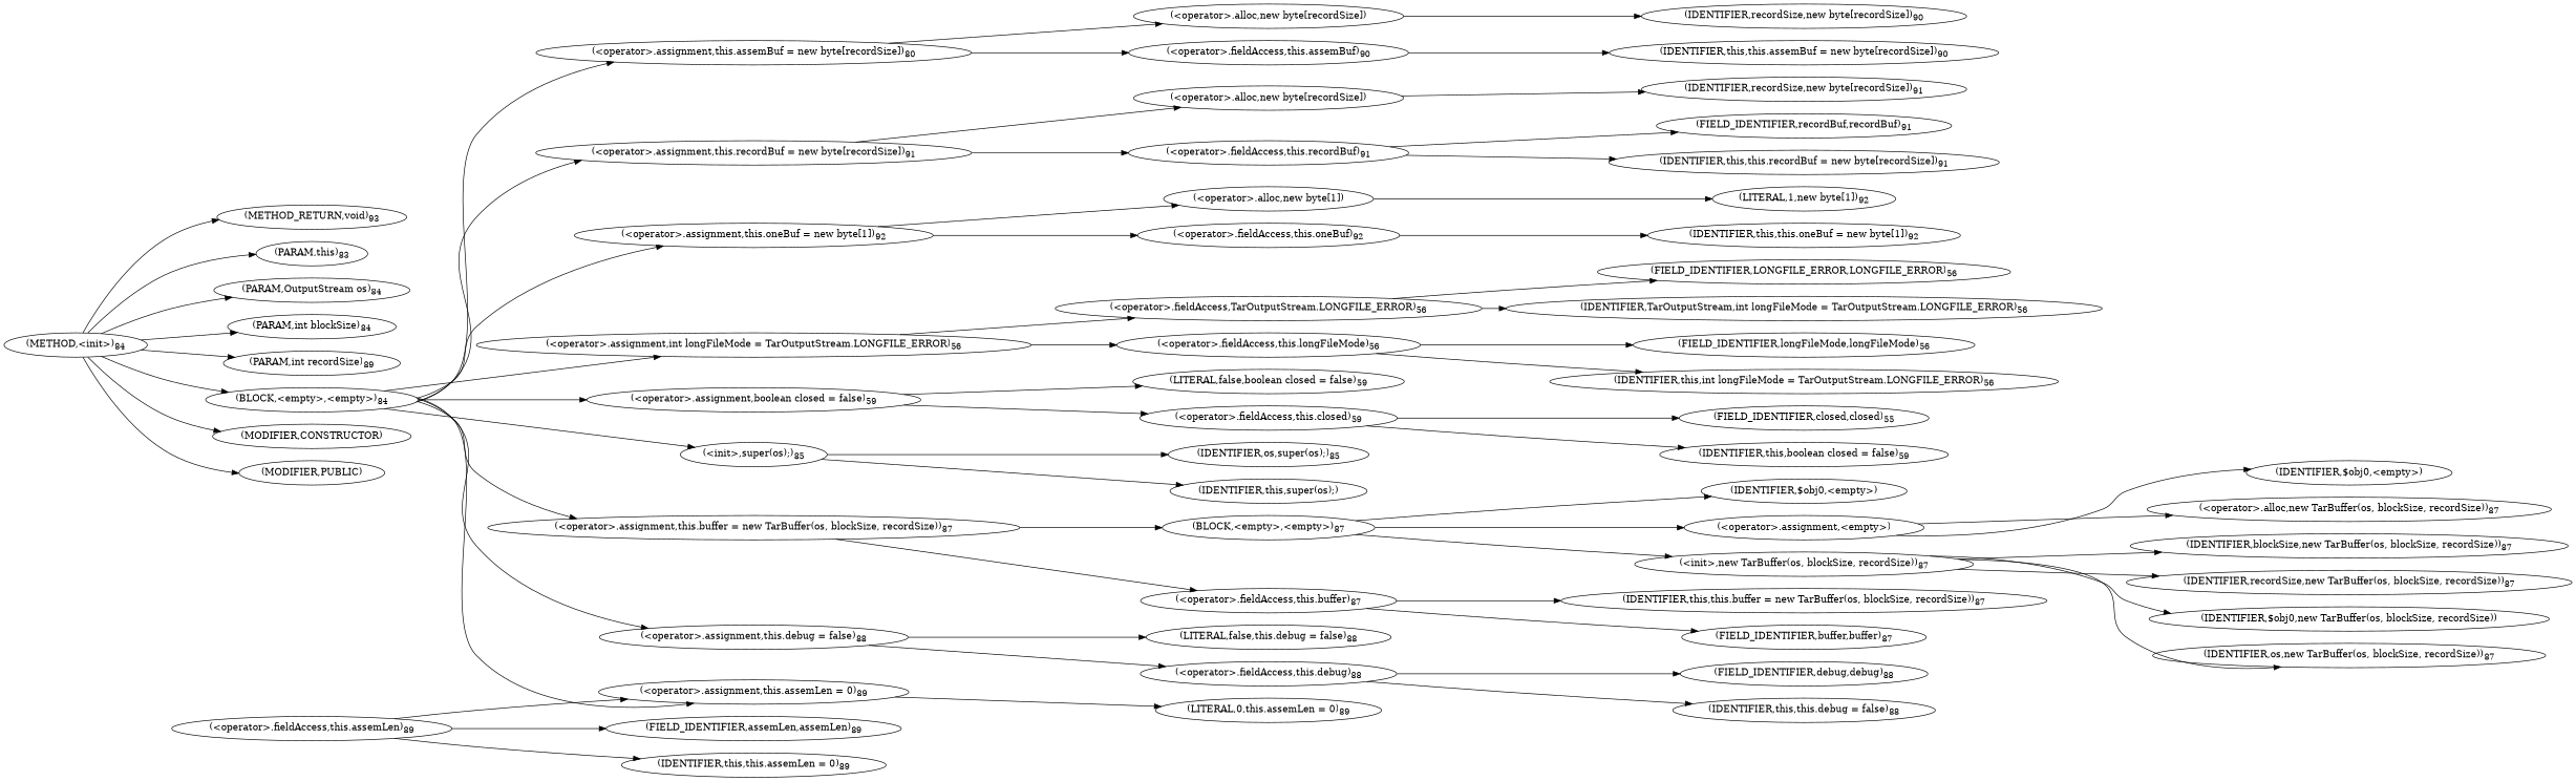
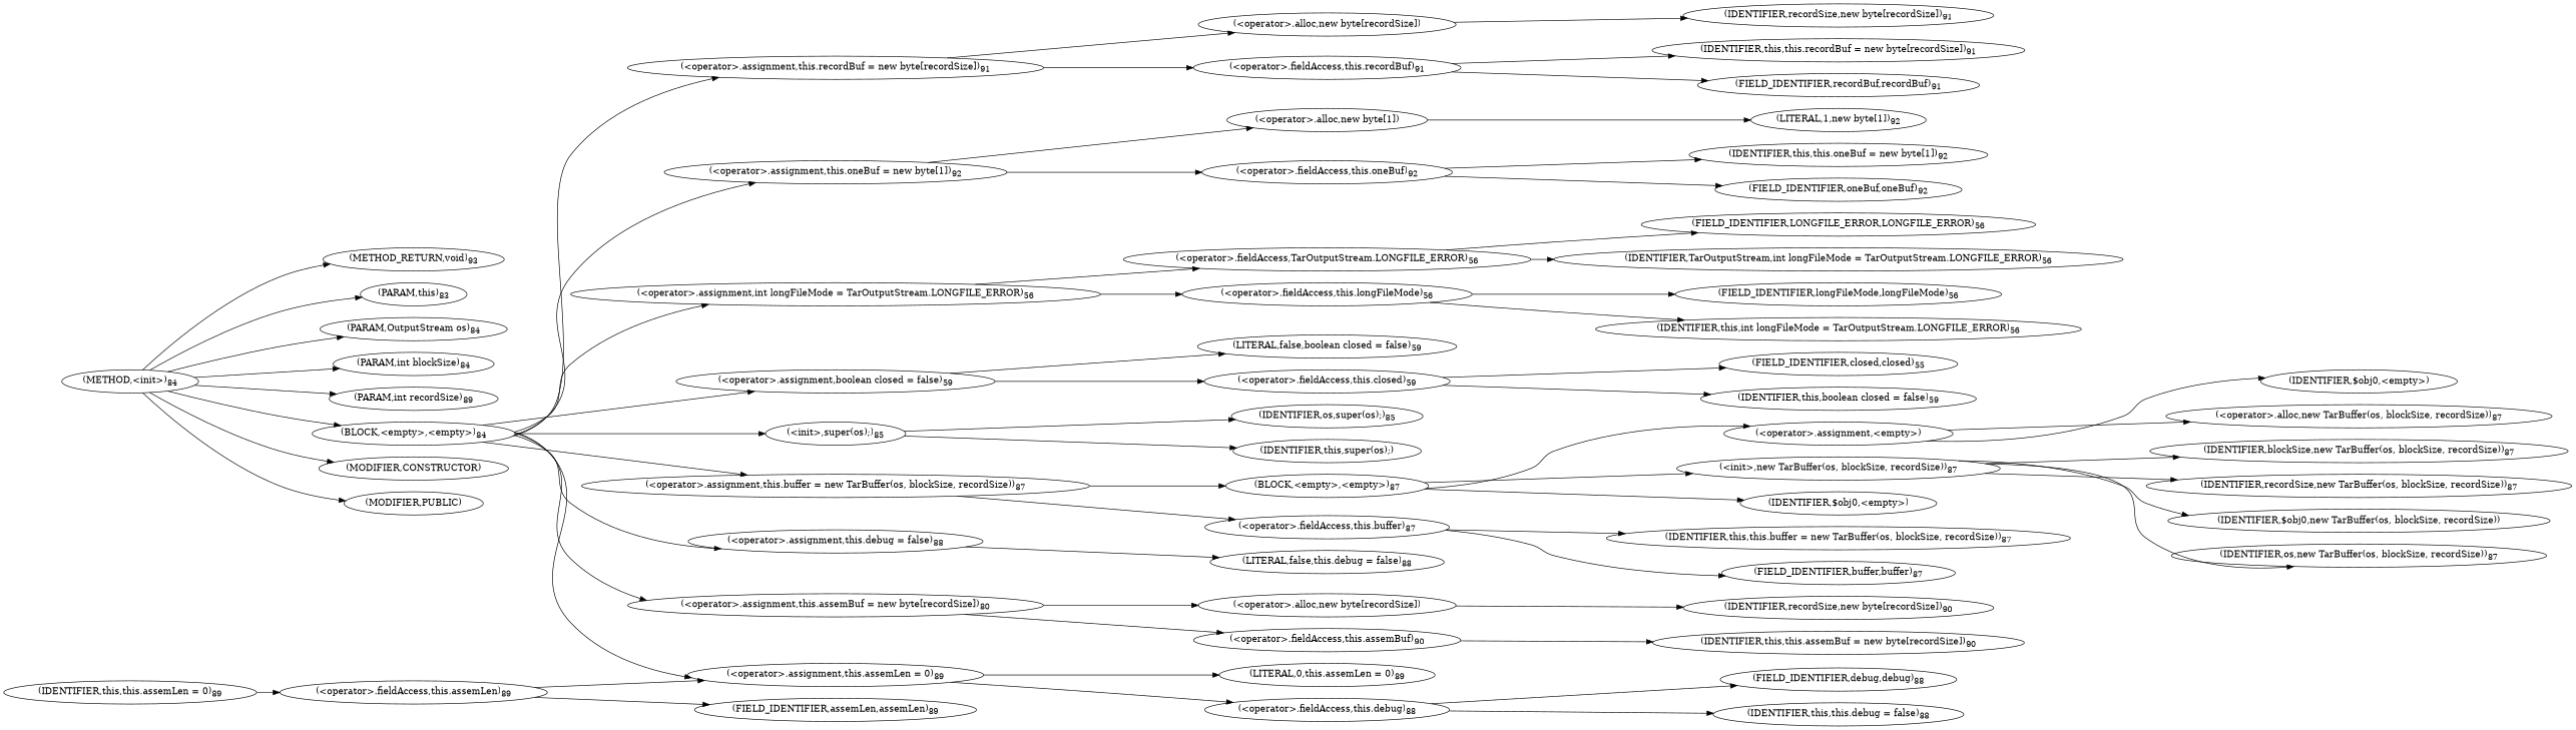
  digraph {
    rankdir=LR
    n1 [label=<(METHOD,&lt;init&gt;)<SUB>84</SUB>>]
    n2 [label=<(PARAM,this)<SUB>83</SUB>>]
    n3 [label=<(PARAM,OutputStream os)<SUB>84</SUB>>]
    n4 [label=<(PARAM,int blockSize)<SUB>84</SUB>>]
    n5 [label=<(PARAM,int recordSize)<SUB>89</SUB>>]
    n6 [label=<(BLOCK,&lt;empty&gt;,&lt;empty&gt;)<SUB>84</SUB>>]
    n7 [label=<(MODIFIER,CONSTRUCTOR)>]
    n8 [label=<(MODIFIER,PUBLIC)>]
    n9 [label=<(METHOD_RETURN,void)<SUB>93</SUB>>]
    n10 [label=<(&lt;operator&gt;.assignment,int longFileMode = TarOutputStream.LONGFILE_ERROR)<SUB>56</SUB>>]
    n11 [label=<(&lt;operator&gt;.assignment,boolean closed = false)<SUB>59</SUB>>]
    n12 [label=<(&lt;init&gt;,super(os);)<SUB>85</SUB>>]
    n13 [label=<(&lt;operator&gt;.assignment,this.buffer = new TarBuffer(os, blockSize, recordSize))<SUB>87</SUB>>]
    n14 [label=<(&lt;operator&gt;.assignment,this.debug = false)<SUB>88</SUB>>]
    n15 [label=<(&lt;operator&gt;.assignment,this.assemLen = 0)<SUB>89</SUB>>]
    n16 [label=<(&lt;operator&gt;.assignment,this.assemBuf = new byte[recordSize])<SUB>80</SUB>>]
    n17 [label=<(&lt;operator&gt;.assignment,this.recordBuf = new byte[recordSize])<SUB>91</SUB>>]
    n18 [label=<(&lt;operator&gt;.assignment,this.oneBuf = new byte[1])<SUB>92</SUB>>]
    n19 [label=<(&lt;operator&gt;.fieldAccess,this.longFileMode)<SUB>56</SUB>>]
    n20 [label=<(&lt;operator&gt;.fieldAccess,TarOutputStream.LONGFILE_ERROR)<SUB>56</SUB>>]
    n21 [label=<(&lt;operator&gt;.fieldAccess,this.closed)<SUB>59</SUB>>]
    n22 [label=<(LITERAL,false,boolean closed = false)<SUB>59</SUB>>]
    n23 [label=<(IDENTIFIER,this,super(os);)>]
    n24 [label=<(IDENTIFIER,os,super(os);)<SUB>85</SUB>>]
    n25 [label=<(&lt;operator&gt;.fieldAccess,this.buffer)<SUB>87</SUB>>]
    n26 [label=<(BLOCK,&lt;empty&gt;,&lt;empty&gt;)<SUB>87</SUB>>]
    n27 [label=<(&lt;operator&gt;.fieldAccess,this.debug)<SUB>88</SUB>>]
    n28 [label=<(LITERAL,false,this.debug = false)<SUB>88</SUB>>]
    n29 [label=<(LITERAL,0,this.assemLen = 0)<SUB>89</SUB>>]
    n30 [label=<(&lt;operator&gt;.fieldAccess,this.assemBuf)<SUB>90</SUB>>]
    n31 [label=<(&lt;operator&gt;.alloc,new byte[recordSize])>]
    n32 [label=<(&lt;operator&gt;.fieldAccess,this.recordBuf)<SUB>91</SUB>>]
    n33 [label=<(&lt;operator&gt;.alloc,new byte[recordSize])>]
    n34 [label=<(&lt;operator&gt;.fieldAccess,this.oneBuf)<SUB>92</SUB>>]
    n35 [label=<(&lt;operator&gt;.alloc,new byte[1])>]
    n36 [label=<(IDENTIFIER,this,int longFileMode = TarOutputStream.LONGFILE_ERROR)<SUB>56</SUB>>]
    n37 [label=<(FIELD_IDENTIFIER,longFileMode,longFileMode)<SUB>56</SUB>>]
    n38 [label=<(IDENTIFIER,TarOutputStream,int longFileMode = TarOutputStream.LONGFILE_ERROR)<SUB>56</SUB>>]
    n39 [label=<(FIELD_IDENTIFIER,LONGFILE_ERROR,LONGFILE_ERROR)<SUB>56</SUB>>]
    n40 [label=<(IDENTIFIER,this,boolean closed = false)<SUB>59</SUB>>]
    n41 [label=<(FIELD_IDENTIFIER,closed,closed)<SUB>55</SUB>>]
    n42 [label=<(IDENTIFIER,this,this.buffer = new TarBuffer(os, blockSize, recordSize))<SUB>87</SUB>>]
    n43 [label=<(FIELD_IDENTIFIER,buffer,buffer)<SUB>87</SUB>>]
    n44 [label=<(&lt;operator&gt;.assignment,&lt;empty&gt;)>]
    n45 [label=<(&lt;init&gt;,new TarBuffer(os, blockSize, recordSize))<SUB>87</SUB>>]
    n46 [label=<(IDENTIFIER,$obj0,&lt;empty&gt;)>]
    n47 [label=<(IDENTIFIER,$obj0,&lt;empty&gt;)>]
    n48 [label=<(&lt;operator&gt;.alloc,new TarBuffer(os, blockSize, recordSize))<SUB>87</SUB>>]
    n49 [label=<(IDENTIFIER,$obj0,new TarBuffer(os, blockSize, recordSize))>]
    n50 [label=<(IDENTIFIER,os,new TarBuffer(os, blockSize, recordSize))<SUB>87</SUB>>]
    n51 [label=<(IDENTIFIER,blockSize,new TarBuffer(os, blockSize, recordSize))<SUB>87</SUB>>]
    n52 [label=<(IDENTIFIER,recordSize,new TarBuffer(os, blockSize, recordSize))<SUB>87</SUB>>]
    n53 [label=<(IDENTIFIER,this,this.debug = false)<SUB>88</SUB>>]
    n54 [label=<(FIELD_IDENTIFIER,debug,debug)<SUB>88</SUB>>]
    n55 [label=<(&lt;operator&gt;.fieldAccess,this.assemLen)<SUB>89</SUB>>]
    n56 [label=<(IDENTIFIER,this,this.assemLen = 0)<SUB>89</SUB>>]
    n57 [label=<(FIELD_IDENTIFIER,assemLen,assemLen)<SUB>89</SUB>>]
    n58 [label=<(IDENTIFIER,this,this.assemBuf = new byte[recordSize])<SUB>90</SUB>>]
    n59 [label=<(IDENTIFIER,recordSize,new byte[recordSize])<SUB>90</SUB>>]
    n60 [label=<(IDENTIFIER,this,this.recordBuf = new byte[recordSize])<SUB>91</SUB>>]
    n61 [label=<(FIELD_IDENTIFIER,recordBuf,recordBuf)<SUB>91</SUB>>]
    n62 [label=<(IDENTIFIER,recordSize,new byte[recordSize])<SUB>91</SUB>>]
    n63 [label=<(IDENTIFIER,this,this.oneBuf = new byte[1])<SUB>92</SUB>>]
+   n64 [label=<(FIELD_IDENTIFIER,oneBuf,oneBuf)<SUB>92</SUB>>]
    n65 [label=<(LITERAL,1,new byte[1])<SUB>92</SUB>>]
    n1 -> n2
    n1 -> n3
    n1 -> n4
    n1 -> n5
    n1 -> n6
    n1 -> n7
    n1 -> n8
    n1 -> n9
    n6 -> n10
    n6 -> n11
    n6 -> n12
    n6 -> n13
    n6 -> n14
    n6 -> n15
    n6 -> n16
    n6 -> n17
    n6 -> n18
    n10 -> n19
    n10 -> n20
    n11 -> n21
    n11 -> n22
    n12 -> n23
    n12 -> n24
    n13 -> n25
    n13 -> n26
-   n14 -> n27
+   n15 -> n27
    n14 -> n28
    n15 -> n29
    n16 -> n30
    n16 -> n31
    n17 -> n32
    n17 -> n33
    n18 -> n34
    n18 -> n35
    n19 -> n36
    n19 -> n37
    n20 -> n38
    n20 -> n39
    n21 -> n40
    n21 -> n41
    n25 -> n42
    n25 -> n43
    n26 -> n44
    n26 -> n45
    n26 -> n46
    n27 -> n53
    n27 -> n54
    n30 -> n58
    n31 -> n59
    n32 -> n60
    n32 -> n61
    n33 -> n62
    n34 -> n63
+   n34 -> n64
    n35 -> n65
    n44 -> n47
    n44 -> n48
    n45 -> n49
    n45 -> n50
    n45 -> n51
    n45 -> n52
    n55 -> n15
-   n55 -> n56
+   n56 -> n55
    n55 -> n57
  }
